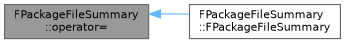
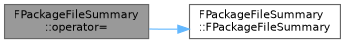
  digraph {
    rankdir=LR
    node [fontname=Helvetica fontsize=10 shape=box style=filled]
    n1 [color=gray40 fillcolor=grey60 fontcolor=black height=0.2 label="FPackageFileSummary\l::operator=" width=0.4]
    n2 [color=grey40 fillcolor=white height=0.2 label="FPackageFileSummary\l::FPackageFileSummary" width=0.4]
-   n2 -> n1 [color=steelblue1 fontname=Helvetica fontsize=10 labelfontname=Helvetica labelfontsize=10 style=solid]
+   n1 -> n2 [color=steelblue1 fontname=Helvetica fontsize=10 labelfontname=Helvetica labelfontsize=10 style=solid]
  }
